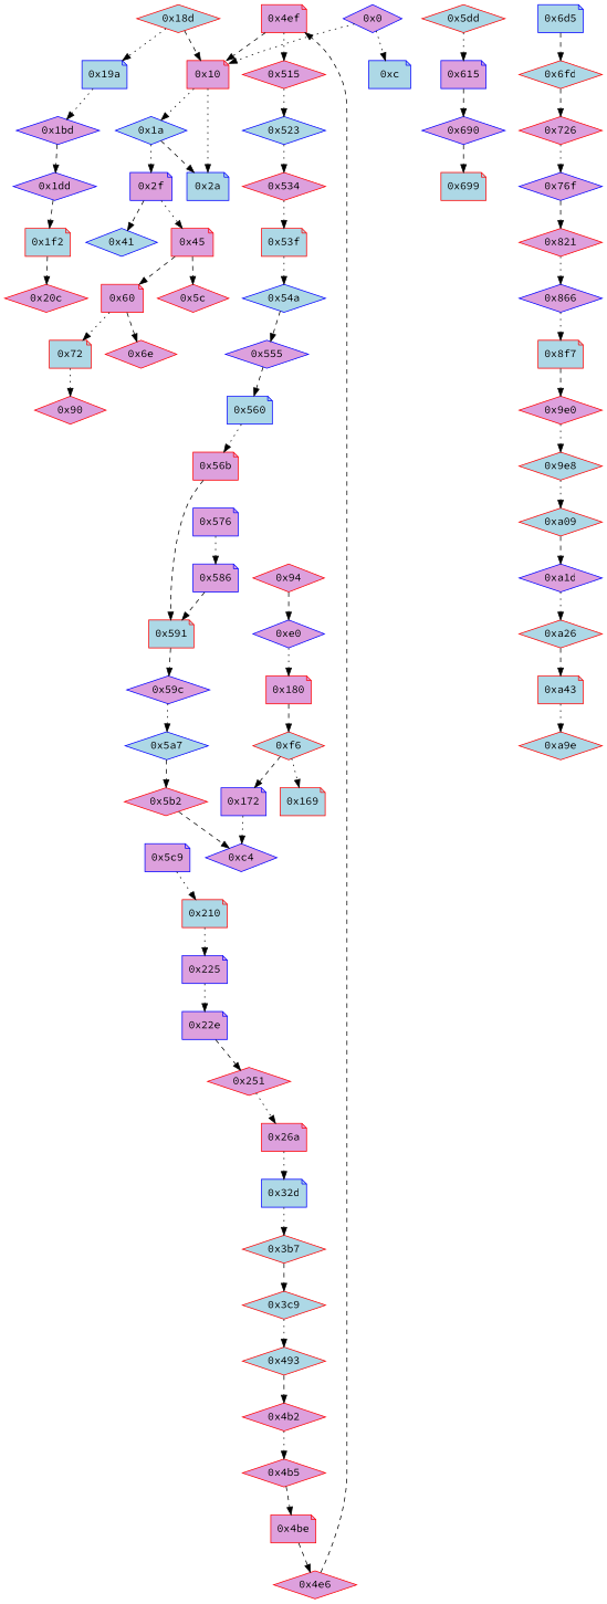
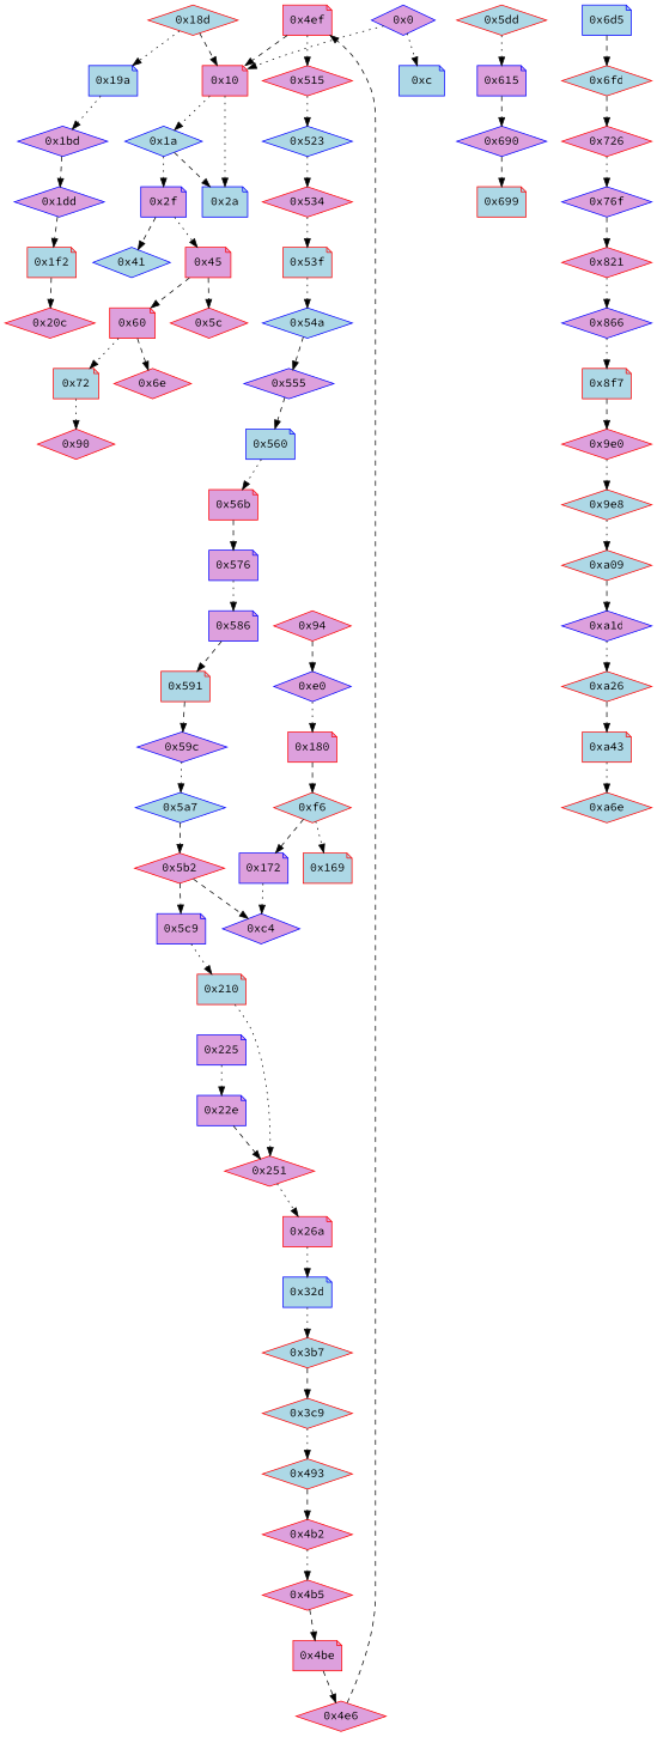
  strict digraph {
    fontname="Source Code Pro"
    node [color=red fillcolor=plum fontname="Source Code Pro" shape=diamond style=filled]
    edge [fontname="Source Code Pro" style=dotted]
    "0x1bd" [color=blue]
    "0x1dd" [color=blue]
    "0x1f2" [fillcolor=lightblue shape=note]
    "0x20c"
    "0x4b2"
    "0x4b5"
    "0x4be" [shape=note]
    "0x3b7" [fillcolor=lightblue]
    "0x3c9" [fillcolor=lightblue]
    "0x493" [fillcolor=lightblue]
    "0x699" [fillcolor=lightblue shape=note]
    "0x18d" [fillcolor=lightblue]
    "0x10" [shape=note]
    "0x19a" [color=blue fillcolor=lightblue shape=note]
    "0x2a" [color=blue fillcolor=lightblue shape=note]
    "0x1a" [color=blue fillcolor=lightblue]
    "0x6d5" [color=blue fillcolor=lightblue shape=note]
    "0x6fd" [fillcolor=lightblue]
    "0x726"
    "0x5dd" [fillcolor=lightblue]
    "0x615" [color=blue shape=note]
    "0x690" [color=blue]
    "0x172" [color=blue shape=note]
    "0xc4" [color=blue]
    "0xa26" [fillcolor=lightblue]
    "0xa43" [fillcolor=lightblue shape=note]
-   "0xa9e" [fillcolor=lightblue]
+   "0xa9e" [fillcolor=lightblue label="0xa6e"]
    "0x45" [shape=note]
    "0x5c"
    "0x60" [shape=note]
    "0x72" [fillcolor=lightblue shape=note]
    "0x6e"
    "0x5a7" [color=blue fillcolor=lightblue]
    "0x5b2"
    "0x5c9" [color=blue shape=note]
    "0x4e6"
    "0x4ef" [shape=note]
    "0x591" [fillcolor=lightblue shape=note]
    "0x59c" [color=blue]
    "0x53f" [fillcolor=lightblue shape=note]
    "0x54a" [color=blue fillcolor=lightblue]
    "0x555" [color=blue]
    "0x169" [fillcolor=lightblue shape=note]
    "0x180" [shape=note]
    "0xf6" [fillcolor=lightblue]
    "0xe0" [color=blue]
    "0x866" [color=blue]
    "0x8f7" [fillcolor=lightblue shape=note]
    "0x9e0"
    "0x76f" [color=blue]
    "0x821"
    "0x515"
    "0x210" [fillcolor=lightblue shape=note]
    "0x225" [color=blue shape=note]
    "0x22e" [color=blue shape=note]
    "0xa09" [fillcolor=lightblue]
    "0xa1d" [color=blue]
    "0x90"
    "0x523" [color=blue fillcolor=lightblue]
    "0x534"
    "0x9e8" [fillcolor=lightblue]
    "0x26a" [shape=note]
    "0x32d" [color=blue fillcolor=lightblue shape=note]
    "0x2f" [color=blue shape=note]
    "0x94"
    "0x251"
    "0x56b" [shape=note]
    "0x576" [color=blue shape=note]
    "0x586" [color=blue shape=note]
    "0x41" [color=blue fillcolor=lightblue]
    "0x560" [color=blue fillcolor=lightblue shape=note]
    "0xc" [color=blue fillcolor=lightblue shape=note]
    "0x0" [color=blue]
    "0x1bd" -> "0x1dd" [style=dashed]
    "0x1dd" -> "0x1f2" [style=dashed]
    "0x1f2" -> "0x20c" [style=dashed]
    "0x4b2" -> "0x4b5"
    "0x4b5" -> "0x4be" [style=dashed]
    "0x4be" -> "0x4e6" [style=dashed]
    "0x3b7" -> "0x3c9" [style=dashed]
    "0x3c9" -> "0x493"
    "0x493" -> "0x4b2" [style=dashed]
    "0x18d" -> "0x10" [style=dashed]
    "0x18d" -> "0x19a"
    "0x10" -> "0x2a"
    "0x10" -> "0x1a"
    "0x19a" -> "0x1bd"
    "0x1a" -> "0x2a" [style=dashed]
    "0x1a" -> "0x2f"
    "0x6d5" -> "0x6fd" [style=dashed]
    "0x6fd" -> "0x726" [style=dashed]
    "0x726" -> "0x76f"
    "0x5dd" -> "0x615"
    "0x615" -> "0x690" [style=dashed]
    "0x690" -> "0x699" [style=dashed]
    "0x172" -> "0xc4"
    "0xa26" -> "0xa43" [style=dashed]
    "0xa43" -> "0xa9e"
    "0x45" -> "0x5c" [style=dashed]
    "0x45" -> "0x60" [style=dashed]
    "0x60" -> "0x72"
    "0x60" -> "0x6e" [style=dashed]
    "0x72" -> "0x90"
    "0x5a7" -> "0x5b2" [style=dashed]
    "0x5b2" -> "0xc4" [style=dashed]
+   "0x5b2" -> "0x5c9" [style=dashed]
    "0x5c9" -> "0x210"
    "0x4e6" -> "0x4ef" [style=dashed]
    "0x4ef" -> "0x10" [style=dashed]
    "0x4ef" -> "0x515"
    "0x591" -> "0x59c" [style=dashed]
    "0x59c" -> "0x5a7"
    "0x53f" -> "0x54a"
    "0x54a" -> "0x555" [style=dashed]
    "0x555" -> "0x560" [style=dashed]
    "0x180" -> "0xf6" [style=dashed]
    "0xf6" -> "0x172" [style=dashed]
    "0xf6" -> "0x169"
    "0xe0" -> "0x180"
    "0x866" -> "0x8f7"
    "0x8f7" -> "0x9e0" [style=dashed]
    "0x9e0" -> "0x9e8"
    "0x76f" -> "0x821" [style=dashed]
    "0x821" -> "0x866"
    "0x515" -> "0x523"
-   "0x210" -> "0x225"
+   "0x210" -> "0x251"
    "0x225" -> "0x22e"
    "0x22e" -> "0x251" [style=dashed]
    "0xa09" -> "0xa1d" [style=dashed]
    "0xa1d" -> "0xa26"
    "0x523" -> "0x534"
    "0x534" -> "0x53f"
    "0x9e8" -> "0xa09"
    "0x26a" -> "0x32d"
    "0x32d" -> "0x3b7"
    "0x2f" -> "0x45"
    "0x2f" -> "0x41" [style=dashed]
    "0x94" -> "0xe0" [style=dashed]
    "0x251" -> "0x26a"
-   "0x56b" -> "0x591" [style=dashed]
+   "0x56b" -> "0x576" [style=dashed]
    "0x576" -> "0x586"
    "0x586" -> "0x591" [style=dashed]
    "0x560" -> "0x56b"
    "0x0" -> "0x10"
    "0x0" -> "0xc"
  }
